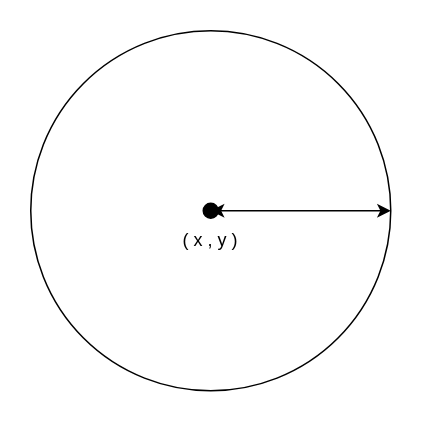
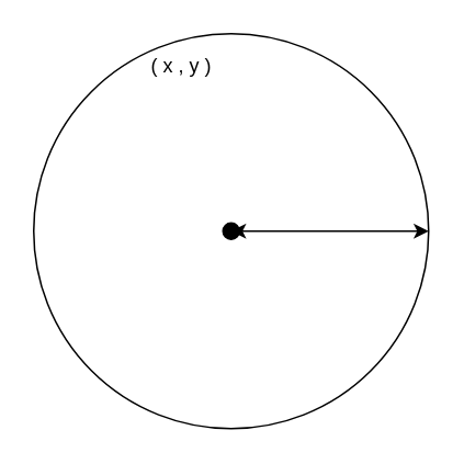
  <mxCell id="0" />
  <mxCell id="1" parent="0" />
  <mxCell id="2" value="" style="ellipse;whiteSpace=wrap;html=1;aspect=fixed;" parent="1" vertex="1"><mxGeometry x="20" y="20" width="240" height="240" as="geometry" /></mxCell>
  <mxCell id="3" value="" style="endArrow=classic;startArrow=classic;html=1;rounded=0;exitX=0.5;exitY=0.5;exitDx=0;exitDy=0;exitPerimeter=0;entryX=1;entryY=0.5;entryDx=0;entryDy=0;" parent="1" source="2" target="2" edge="1"><mxGeometry width="50" height="50" relative="1" as="geometry"><mxPoint x="290" y="390" as="sourcePoint" /><mxPoint x="340" y="340" as="targetPoint" /></mxGeometry></mxCell>
- <mxCell id="4" value="( x , y )" style="text;html=1;strokeColor=none;fillColor=none;align=center;verticalAlign=middle;whiteSpace=wrap;rounded=0;" parent="1" vertex="1"><mxGeometry x="110" y="145" width="60" height="30" as="geometry" /></mxCell>
+ <mxCell id="4" value="( x , y )" style="text;html=1;strokeColor=none;fillColor=none;align=center;verticalAlign=middle;whiteSpace=wrap;rounded=0;" parent="1" vertex="1"><mxGeometry x="80" y="25" width="60" height="30" as="geometry" /></mxCell>
  <mxCell id="5" value="" style="ellipse;whiteSpace=wrap;html=1;aspect=fixed;fillColor=#000000;" parent="1" vertex="1"><mxGeometry x="135" y="135" width="10" height="10" as="geometry" /></mxCell>
